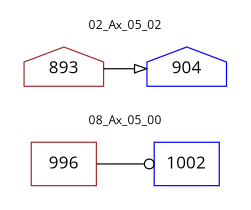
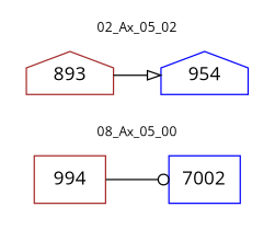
  digraph {
    fontname="Open Sans"
    rankdir=LR
    node [color=brown fontname="Open Sans" shape=box]
    edge [color=black fontname="Open Sans"]
-   n1 [label=996]
-   n2 [color=blue label=1002]
+   n1 [label=994]
+   n2 [color=blue label=7002]
    n3 [label=893 shape=house]
-   n4 [color=blue label=904 shape=house]
+   n4 [color=blue label=954 shape=house]
    subgraph cluster_1 {
      color=white
      fontsize=10
      label="08_Ax_05_00"
      n1
      n2
    }
    subgraph cluster_2 {
      color=white
      fontsize=10
      label="02_Ax_05_02"
      n3
      n4
    }
    n1 -> n2 [arrowhead=odot]
    n3 -> n4 [arrowhead=onormal]
  }
